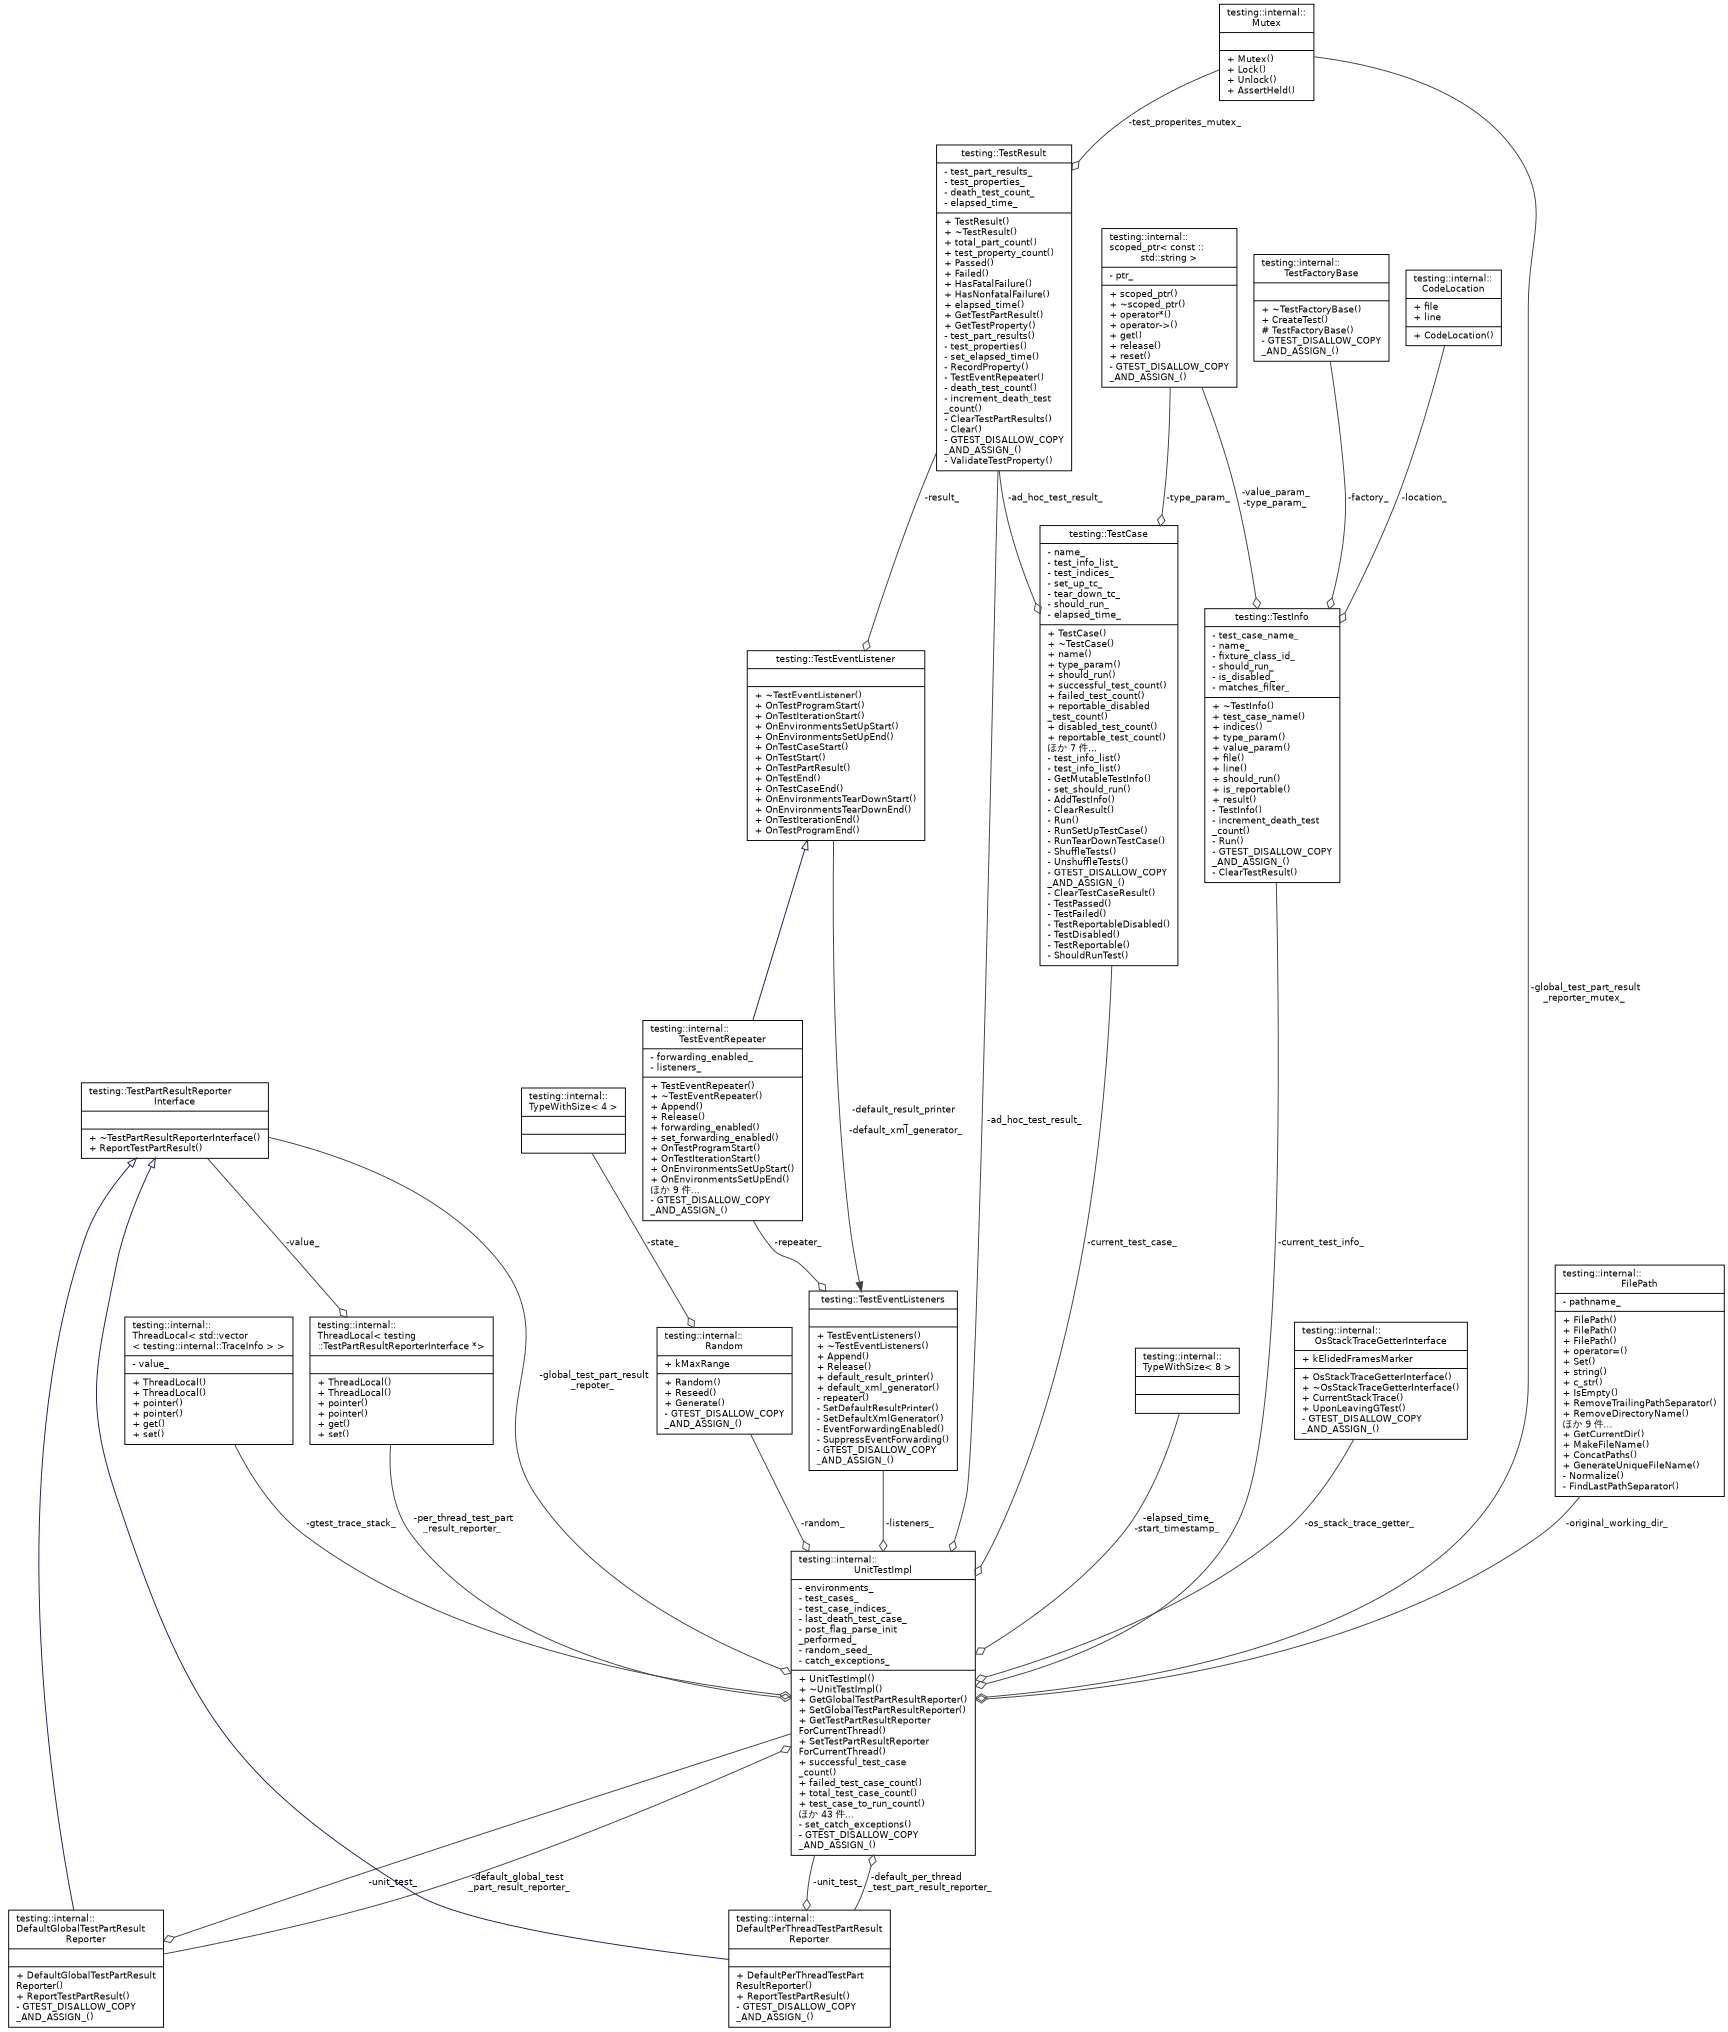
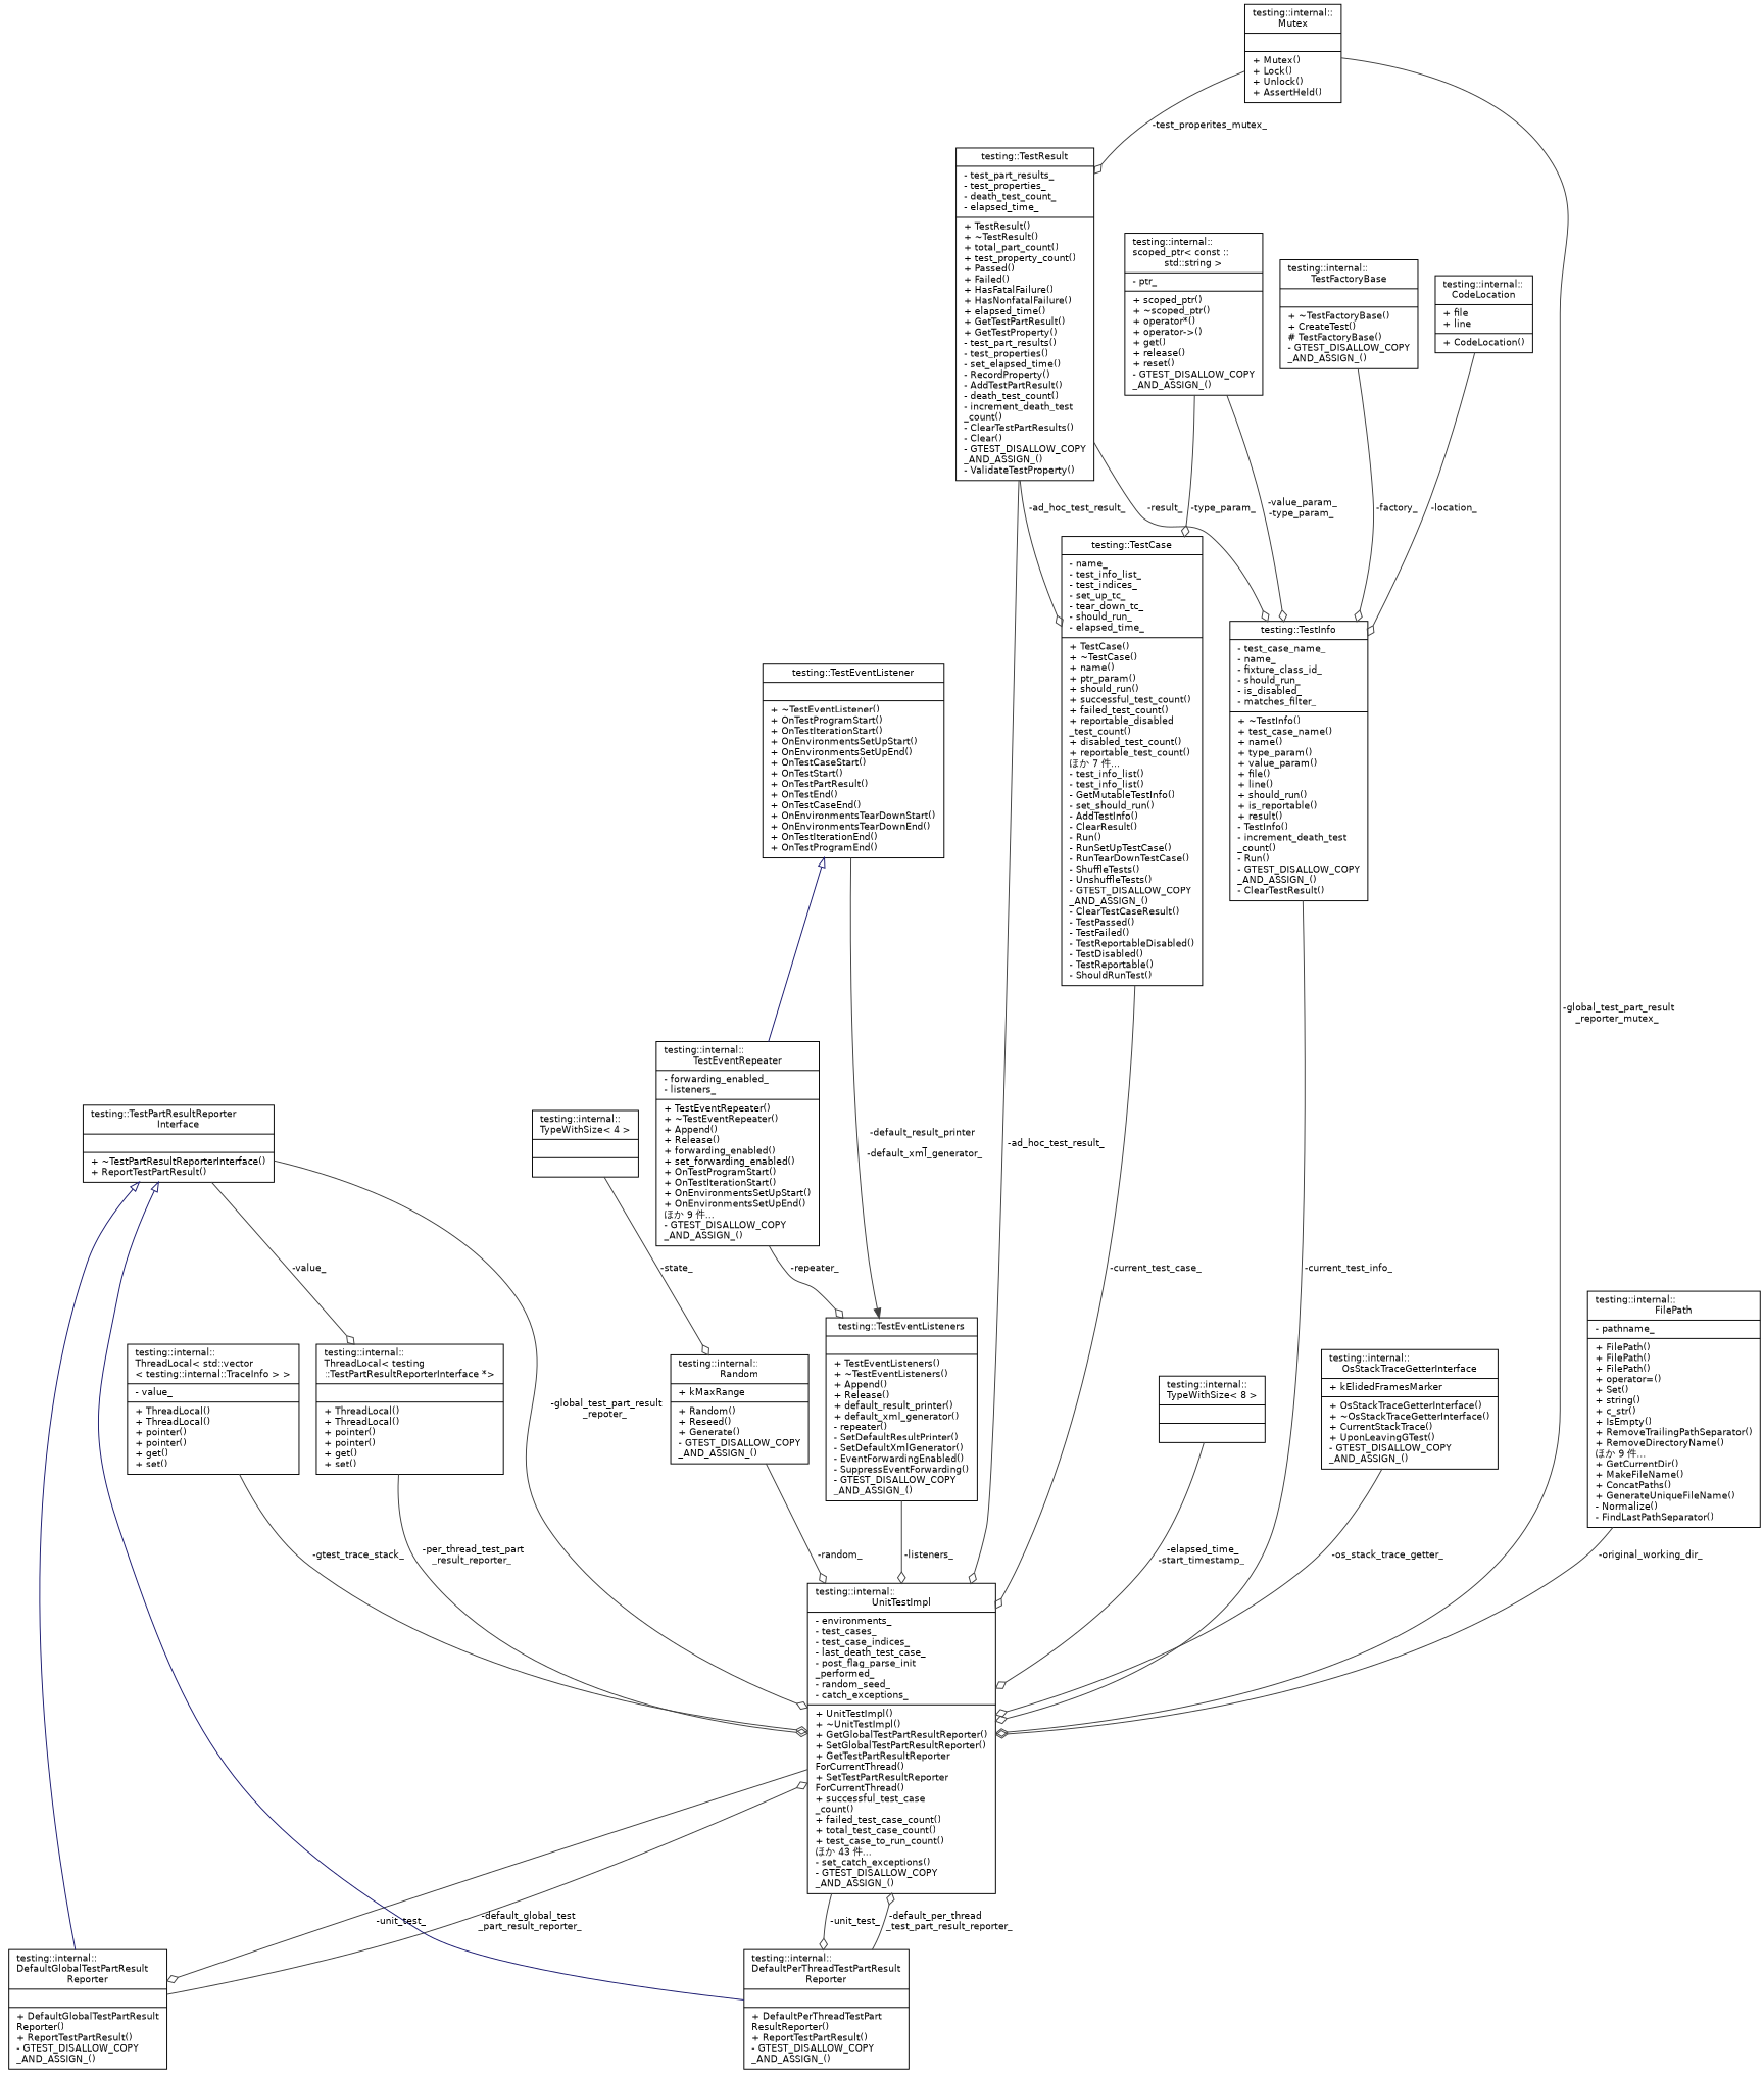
  digraph {
    node [color=black fillcolor=white fontname=Helvetica fontsize=10 shape=record style=filled]
    edge [arrowhead=odiamond color=grey25 fontname=Helvetica fontsize=10 labelfontname=Helvetica labelfontsize=10 style=solid]
    n1 [height=0.2 label="{testing::internal::\lUnitTestImpl\n|- environments_\l- test_cases_\l- test_case_indices_\l- last_death_test_case_\l- post_flag_parse_init\l_performed_\l- random_seed_\l- catch_exceptions_\l|+ UnitTestImpl()\l+ ~UnitTestImpl()\l+ GetGlobalTestPartResultReporter()\l+ SetGlobalTestPartResultReporter()\l+ GetTestPartResultReporter\lForCurrentThread()\l+ SetTestPartResultReporter\lForCurrentThread()\l+ successful_test_case\l_count()\l+ failed_test_case_count()\l+ total_test_case_count()\l+ test_case_to_run_count()\lほか 43 件…\l- set_catch_exceptions()\l- GTEST_DISALLOW_COPY\l_AND_ASSIGN_()\l}" width=0.4]
    n2 [height=0.2 label="{testing::internal::\lDefaultGlobalTestPartResult\lReporter\n||+ DefaultGlobalTestPartResult\lReporter()\l+ ReportTestPartResult()\l- GTEST_DISALLOW_COPY\l_AND_ASSIGN_()\l}" width=0.4]
    n3 [height=0.2 label="{testing::internal::\lDefaultPerThreadTestPartResult\lReporter\n||+ DefaultPerThreadTestPart\lResultReporter()\l+ ReportTestPartResult()\l- GTEST_DISALLOW_COPY\l_AND_ASSIGN_()\l}" width=0.4]
    n4 [height=0.2 label="{testing::internal::\lRandom\n|+ kMaxRange\l|+ Random()\l+ Reseed()\l+ Generate()\l- GTEST_DISALLOW_COPY\l_AND_ASSIGN_()\l}" width=0.4]
    n5 [height=0.2 label="{testing::internal::\lTypeWithSize\< 4 \>\n||}" width=0.4]
-   n6 [height=0.2 label="{testing::TestResult\n|- test_part_results_\l- test_properties_\l- death_test_count_\l- elapsed_time_\l|+ TestResult()\l+ ~TestResult()\l+ total_part_count()\l+ test_property_count()\l+ Passed()\l+ Failed()\l+ HasFatalFailure()\l+ HasNonfatalFailure()\l+ elapsed_time()\l+ GetTestPartResult()\l+ GetTestProperty()\l- test_part_results()\l- test_properties()\l- set_elapsed_time()\l- RecordProperty()\l- TestEventRepeater()\l- death_test_count()\l- increment_death_test\l_count()\l- ClearTestPartResults()\l- Clear()\l- GTEST_DISALLOW_COPY\l_AND_ASSIGN_()\l- ValidateTestProperty()\l}" width=0.4]
-   n7 [height=0.2 label="{testing::TestCase\n|- name_\l- test_info_list_\l- test_indices_\l- set_up_tc_\l- tear_down_tc_\l- should_run_\l- elapsed_time_\l|+ TestCase()\l+ ~TestCase()\l+ name()\l+ type_param()\l+ should_run()\l+ successful_test_count()\l+ failed_test_count()\l+ reportable_disabled\l_test_count()\l+ disabled_test_count()\l+ reportable_test_count()\lほか 7 件…\l- test_info_list()\l- test_info_list()\l- GetMutableTestInfo()\l- set_should_run()\l- AddTestInfo()\l- ClearResult()\l- Run()\l- RunSetUpTestCase()\l- RunTearDownTestCase()\l- ShuffleTests()\l- UnshuffleTests()\l- GTEST_DISALLOW_COPY\l_AND_ASSIGN_()\l- ClearTestCaseResult()\l- TestPassed()\l- TestFailed()\l- TestReportableDisabled()\l- TestDisabled()\l- TestReportable()\l- ShouldRunTest()\l}" width=0.4]
-   n8 [height=0.2 label="{testing::TestInfo\n|- test_case_name_\l- name_\l- fixture_class_id_\l- should_run_\l- is_disabled_\l- matches_filter_\l|+ ~TestInfo()\l+ test_case_name()\l+ indices()\l+ type_param()\l+ value_param()\l+ file()\l+ line()\l+ should_run()\l+ is_reportable()\l+ result()\l- TestInfo()\l- increment_death_test\l_count()\l- Run()\l- GTEST_DISALLOW_COPY\l_AND_ASSIGN_()\l- ClearTestResult()\l}" width=0.4]
+   n6 [height=0.2 label="{testing::TestResult\n|- test_part_results_\l- test_properties_\l- death_test_count_\l- elapsed_time_\l|+ TestResult()\l+ ~TestResult()\l+ total_part_count()\l+ test_property_count()\l+ Passed()\l+ Failed()\l+ HasFatalFailure()\l+ HasNonfatalFailure()\l+ elapsed_time()\l+ GetTestPartResult()\l+ GetTestProperty()\l- test_part_results()\l- test_properties()\l- set_elapsed_time()\l- RecordProperty()\l- AddTestPartResult()\l- death_test_count()\l- increment_death_test\l_count()\l- ClearTestPartResults()\l- Clear()\l- GTEST_DISALLOW_COPY\l_AND_ASSIGN_()\l- ValidateTestProperty()\l}" width=0.4]
+   n7 [height=0.2 label="{testing::TestCase\n|- name_\l- test_info_list_\l- test_indices_\l- set_up_tc_\l- tear_down_tc_\l- should_run_\l- elapsed_time_\l|+ TestCase()\l+ ~TestCase()\l+ name()\l+ ptr_param()\l+ should_run()\l+ successful_test_count()\l+ failed_test_count()\l+ reportable_disabled\l_test_count()\l+ disabled_test_count()\l+ reportable_test_count()\lほか 7 件…\l- test_info_list()\l- test_info_list()\l- GetMutableTestInfo()\l- set_should_run()\l- AddTestInfo()\l- ClearResult()\l- Run()\l- RunSetUpTestCase()\l- RunTearDownTestCase()\l- ShuffleTests()\l- UnshuffleTests()\l- GTEST_DISALLOW_COPY\l_AND_ASSIGN_()\l- ClearTestCaseResult()\l- TestPassed()\l- TestFailed()\l- TestReportableDisabled()\l- TestDisabled()\l- TestReportable()\l- ShouldRunTest()\l}" width=0.4]
+   n8 [height=0.2 label="{testing::TestInfo\n|- test_case_name_\l- name_\l- fixture_class_id_\l- should_run_\l- is_disabled_\l- matches_filter_\l|+ ~TestInfo()\l+ test_case_name()\l+ name()\l+ type_param()\l+ value_param()\l+ file()\l+ line()\l+ should_run()\l+ is_reportable()\l+ result()\l- TestInfo()\l- increment_death_test\l_count()\l- Run()\l- GTEST_DISALLOW_COPY\l_AND_ASSIGN_()\l- ClearTestResult()\l}" width=0.4]
    n9 [height=0.2 label="{testing::internal::\lMutex\n||+ Mutex()\l+ Lock()\l+ Unlock()\l+ AssertHeld()\l}" width=0.4]
    n10 [height=0.2 label="{testing::internal::\lTypeWithSize\< 8 \>\n||}" width=0.4]
    n11 [height=0.2 label="{testing::TestPartResultReporter\lInterface\n||+ ~TestPartResultReporterInterface()\l+ ReportTestPartResult()\l}" width=0.4]
    n12 [height=0.2 label="{testing::internal::\lThreadLocal\< testing\l::TestPartResultReporterInterface *\>\n||+ ThreadLocal()\l+ ThreadLocal()\l+ pointer()\l+ pointer()\l+ get()\l+ set()\l}" width=0.4]
    n13 [height=0.2 label="{testing::internal::\lOsStackTraceGetterInterface\n|+ kElidedFramesMarker\l|+ OsStackTraceGetterInterface()\l+ ~OsStackTraceGetterInterface()\l+ CurrentStackTrace()\l+ UponLeavingGTest()\l- GTEST_DISALLOW_COPY\l_AND_ASSIGN_()\l}" width=0.4]
    n14 [height=0.2 label="{testing::TestEventListeners\n||+ TestEventListeners()\l+ ~TestEventListeners()\l+ Append()\l+ Release()\l+ default_result_printer()\l+ default_xml_generator()\l- repeater()\l- SetDefaultResultPrinter()\l- SetDefaultXmlGenerator()\l- EventForwardingEnabled()\l- SuppressEventForwarding()\l- GTEST_DISALLOW_COPY\l_AND_ASSIGN_()\l}" width=0.4]
    n15 [height=0.2 label="{testing::internal::\lTestEventRepeater\n|- forwarding_enabled_\l- listeners_\l|+ TestEventRepeater()\l+ ~TestEventRepeater()\l+ Append()\l+ Release()\l+ forwarding_enabled()\l+ set_forwarding_enabled()\l+ OnTestProgramStart()\l+ OnTestIterationStart()\l+ OnEnvironmentsSetUpStart()\l+ OnEnvironmentsSetUpEnd()\lほか 9 件…\l- GTEST_DISALLOW_COPY\l_AND_ASSIGN_()\l}" width=0.4]
    n16 [height=0.2 label="{testing::TestEventListener\n||+ ~TestEventListener()\l+ OnTestProgramStart()\l+ OnTestIterationStart()\l+ OnEnvironmentsSetUpStart()\l+ OnEnvironmentsSetUpEnd()\l+ OnTestCaseStart()\l+ OnTestStart()\l+ OnTestPartResult()\l+ OnTestEnd()\l+ OnTestCaseEnd()\l+ OnEnvironmentsTearDownStart()\l+ OnEnvironmentsTearDownEnd()\l+ OnTestIterationEnd()\l+ OnTestProgramEnd()\l}" width=0.4]
    n17 [height=0.2 label="{testing::internal::\lFilePath\n|- pathname_\l|+ FilePath()\l+ FilePath()\l+ FilePath()\l+ operator=()\l+ Set()\l+ string()\l+ c_str()\l+ IsEmpty()\l+ RemoveTrailingPathSeparator()\l+ RemoveDirectoryName()\lほか 9 件…\l+ GetCurrentDir()\l+ MakeFileName()\l+ ConcatPaths()\l+ GenerateUniqueFileName()\l- Normalize()\l- FindLastPathSeparator()\l}" width=0.4]
    n18 [height=0.2 label="{testing::internal::\lThreadLocal\< std::vector\l\< testing::internal::TraceInfo \> \>\n|- value_\l|+ ThreadLocal()\l+ ThreadLocal()\l+ pointer()\l+ pointer()\l+ get()\l+ set()\l}" width=0.4]
    n19 [height=0.2 label="{testing::internal::\lscoped_ptr\< const ::\lstd::string \>\n|- ptr_\l|+ scoped_ptr()\l+ ~scoped_ptr()\l+ operator*()\l+ operator-\>()\l+ get()\l+ release()\l+ reset()\l- GTEST_DISALLOW_COPY\l_AND_ASSIGN_()\l}" width=0.4]
    n20 [height=0.2 label="{testing::internal::\lTestFactoryBase\n||+ ~TestFactoryBase()\l+ CreateTest()\l# TestFactoryBase()\l- GTEST_DISALLOW_COPY\l_AND_ASSIGN_()\l}" width=0.4]
    n21 [height=0.2 label="{testing::internal::\lCodeLocation\n|+ file\l+ line\l|+ CodeLocation()\l}" width=0.4]
    n1 -> n2 [label=" -unit_test_"]
    n1 -> n3 [label=" -unit_test_"]
    n2 -> n1 [label=" -default_global_test\l_part_result_reporter_"]
    n3 -> n1 [label=" -default_per_thread\l_test_part_result_reporter_"]
    n4 -> n1 [label=" -random_"]
    n5 -> n4 [label=" -state_"]
    n6 -> n1 [label=" -ad_hoc_test_result_"]
    n6 -> n7 [label=" -ad_hoc_test_result_"]
-   n6 -> n16 [label=" -result_"]
+   n6 -> n8 [label=" -result_"]
    n7 -> n1 [label=" -current_test_case_"]
    n8 -> n1 [label=" -current_test_info_"]
    n9 -> n1 [label=" -global_test_part_result\l_reporter_mutex_"]
    n9 -> n6 [label=" -test_properites_mutex_"]
    n10 -> n1 [label=" -elapsed_time_\n-start_timestamp_"]
    n11 -> n1 [label=" -global_test_part_result\l_repoter_"]
    n11 -> n2 [arrowtail=onormal color=midnightblue dir=back arrowhead=""]
    n11 -> n3 [arrowtail=onormal color=midnightblue dir=back arrowhead=""]
    n11 -> n12 [label=" -value_"]
    n12 -> n1 [label=" -per_thread_test_part\l_result_reporter_"]
    n13 -> n1 [label=" -os_stack_trace_getter_"]
    n14 -> n1 [label=" -listeners_"]
    n15 -> n14 [label=" -repeater_"]
    n16 -> n14 [arrowhead=normal label=" -default_result_printer\l_\n-default_xml_generator_"]
    n16 -> n15 [arrowtail=onormal color=midnightblue dir=back arrowhead=""]
    n17 -> n1 [label=" -original_working_dir_"]
    n18 -> n1 [label=" -gtest_trace_stack_"]
    n19 -> n7 [label=" -type_param_"]
    n19 -> n8 [label=" -value_param_\n-type_param_"]
    n20 -> n8 [label=" -factory_"]
    n21 -> n8 [label=" -location_"]
  }
